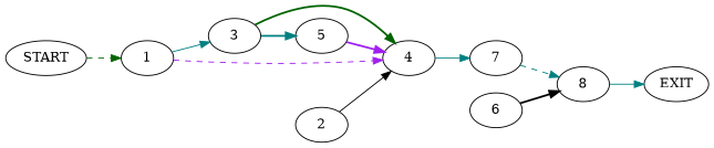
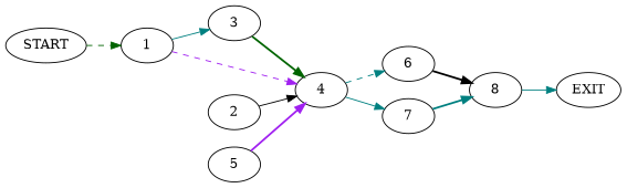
  digraph {
    rankdir=LR
    edge [color=teal style=bold]
    n1 [label=START]
    1
    3
    4
    n5 [label=EXIT]
    2
    5
    6
    7
    8
    n1 -> 1 [color=darkgreen style=dashed]
    1 -> 3 [style=solid]
    1 -> 4 [color=purple style=dashed]
    3 -> 4 [color=darkgreen]
-   3 -> 5
+   4 -> 6 [style=dashed]
    4 -> 7 [style=solid]
    2 -> 4 [color=black style=solid]
    5 -> 4 [color=purple]
    6 -> 8 [color=black]
-   7 -> 8 [style=dashed]
+   7 -> 8
    8 -> n5 [style=solid]
  }
